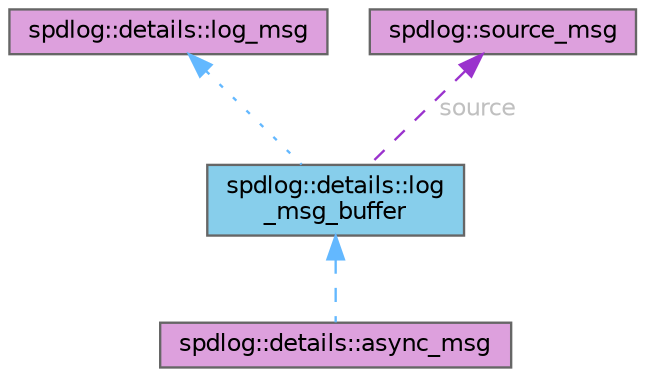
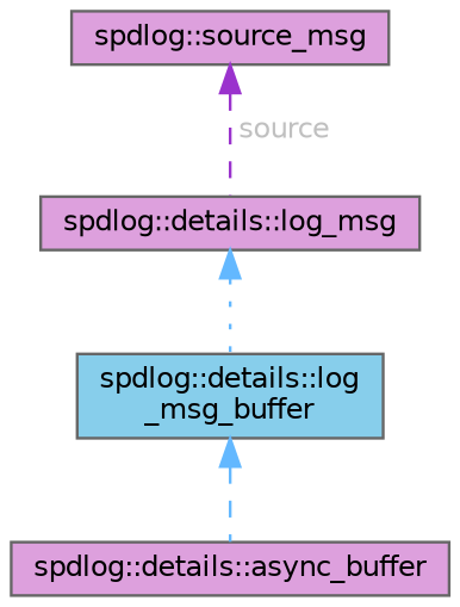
  digraph {
    node [color=gray40 fillcolor=plum fontname=Helvetica fontsize=10 shape=box style=filled]
    edge [color=steelblue1 dir=back fontname=Helvetica fontsize=10 labelfontname=Helvetica labelfontsize=10 style=dashed]
-   n1 [fontcolor=black height=0.2 label="spdlog::details::async_msg" width=0.4]
+   n1 [fontcolor=black height=0.2 label="spdlog::details::async_buffer" width=0.4]
    n2 [fillcolor=skyblue height=0.2 label="spdlog::details::log\l_msg_buffer" width=0.4]
    n3 [height=0.2 label="spdlog::details::log_msg" width=0.4]
    n4 [height=0.2 label="spdlog::source_msg" width=0.4]
    n2 -> n1
    n3 -> n2 [style=dotted]
-   n4 -> n2 [color=darkorchid3 fontcolor=grey label=" source"]
+   n4 -> n3 [color=darkorchid3 fontcolor=grey label=" source"]
  }
